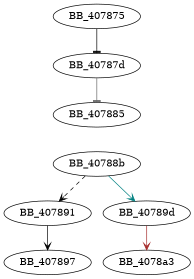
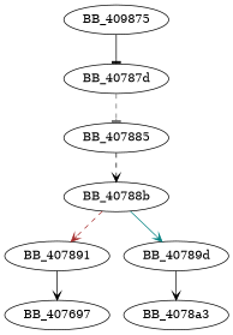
  digraph {
    edge [arrowhead=vee color=black style=solid]
-   BB_407875
+   BB_407875 [label=BB_409875]
    BB_40787d
    BB_407885
    BB_40788b
    BB_407891
    BB_40789d
-   BB_407897
+   BB_407897 [label=BB_407697]
    BB_4078a3
    BB_407875 -> BB_40787d [arrowhead=tee]
-   BB_40787d -> BB_407885 [arrowhead=tee color=gray40]
-   BB_40788b -> BB_407891 [style=dashed]
+   BB_40787d -> BB_407885 [arrowhead=tee color=gray40 style=dashed]
+   BB_407885 -> BB_40788b [style=dashed]
+   BB_40788b -> BB_407891 [color=brown style=dashed]
    BB_40788b -> BB_40789d [color=teal]
    BB_407891 -> BB_407897
-   BB_40789d -> BB_4078a3 [color=brown]
+   BB_40789d -> BB_4078a3
  }
